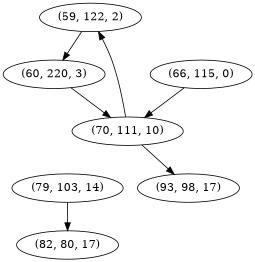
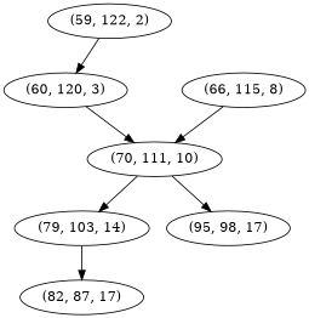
  digraph {
    "(59, 122, 2)"
-   "(60, 120, 3)" [label="(60, 220, 3)"]
+   "(60, 120, 3)"
    "(70, 111, 10)"
-   "(66, 115, 8)" [label="(66, 115, 0)"]
+   "(66, 115, 8)"
    "(79, 103, 14)"
-   "(93, 98, 17)"
-   "(82, 87, 17)" [label="(82, 80, 17)"]
+   "(93, 98, 17)" [label="(95, 98, 17)"]
+   "(82, 87, 17)"
    "(59, 122, 2)" -> "(60, 120, 3)"
    "(60, 120, 3)" -> "(70, 111, 10)"
-   "(70, 111, 10)" -> "(59, 122, 2)"
+   "(70, 111, 10)" -> "(79, 103, 14)"
    "(70, 111, 10)" -> "(93, 98, 17)"
    "(66, 115, 8)" -> "(70, 111, 10)"
    "(79, 103, 14)" -> "(82, 87, 17)"
  }
